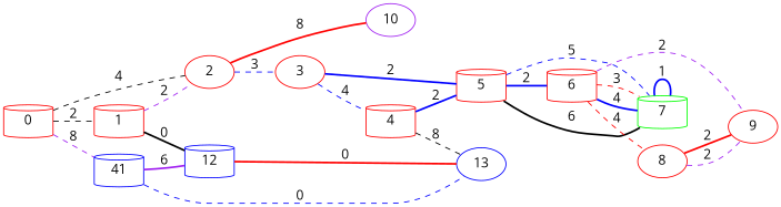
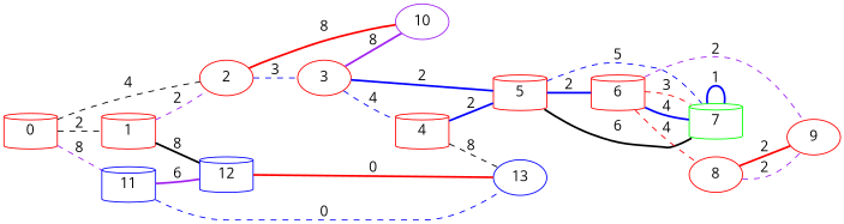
  graph {
    fontname="Open Sans"
    rankdir=LR
    node [color=red fontname="Open Sans" shape=cylinder weight=1]
    edge [color=blue fontname="Open Sans" style=dashed]
    0
    1
    2 [shape=ellipse]
-   11 [color=blue weight=3 label=41]
+   11 [color=blue weight=3]
    12 [color=blue weight=3]
    3 [shape=ellipse]
    10 [color=purple shape=ellipse weight=4]
    13 [color=blue shape=ellipse weight=3]
    4
    5
    6
    7 [color=green weight=2]
    8 [shape=ellipse]
    9 [shape=ellipse]
    0 -- 1 [color=black label=2]
    0 -- 2 [color=black label=4]
    0 -- 11 [color=purple label=8]
    1 -- 2 [color=purple label=2]
-   1 -- 12 [color=black label=0 style=bold]
+   1 -- 12 [color=black label=8 style=bold]
    2 -- 3 [label=3]
    2 -- 10 [color=red label=8 style=bold]
    11 -- 12 [color=purple label=6 style=bold]
    11 -- 13 [label=0]
    12 -- 13 [color=red label=0 style=bold]
+   3 -- 10 [color=purple label=8 style=bold]
    3 -- 4 [label=4]
    3 -- 5 [label=2 style=bold]
    4 -- 13 [color=black label=8]
    4 -- 5 [label=2 style=bold]
    5 -- 6 [label=2 style=bold]
    5 -- 7 [label=5]
    5 -- 7 [color=black label=6 style=bold]
    6 -- 7 [color=red label=3]
    6 -- 7 [label=4 style=bold]
    6 -- 8 [color=red label=4]
    6 -- 9 [color=purple label=2]
    7 -- 7 [label=1 style=bold]
    8 -- 9 [color=red label=2 style=bold]
    8 -- 9 [color=purple label=2]
  }
